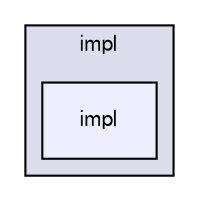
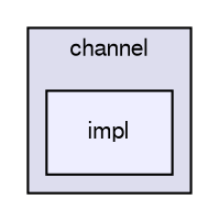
  digraph {
    compound=true
    n1 [fillcolor="#eeeeff" fontname=FreeSans fontsize=10 label=impl pencolor=black shape=box style=filled]
    subgraph cluster_1 {
      bgcolor="#ddddee"
      fontname=FreeSans
      fontsize=10
-     label=impl
+     label=channel
      pencolor=black
      n1
    }
  }
